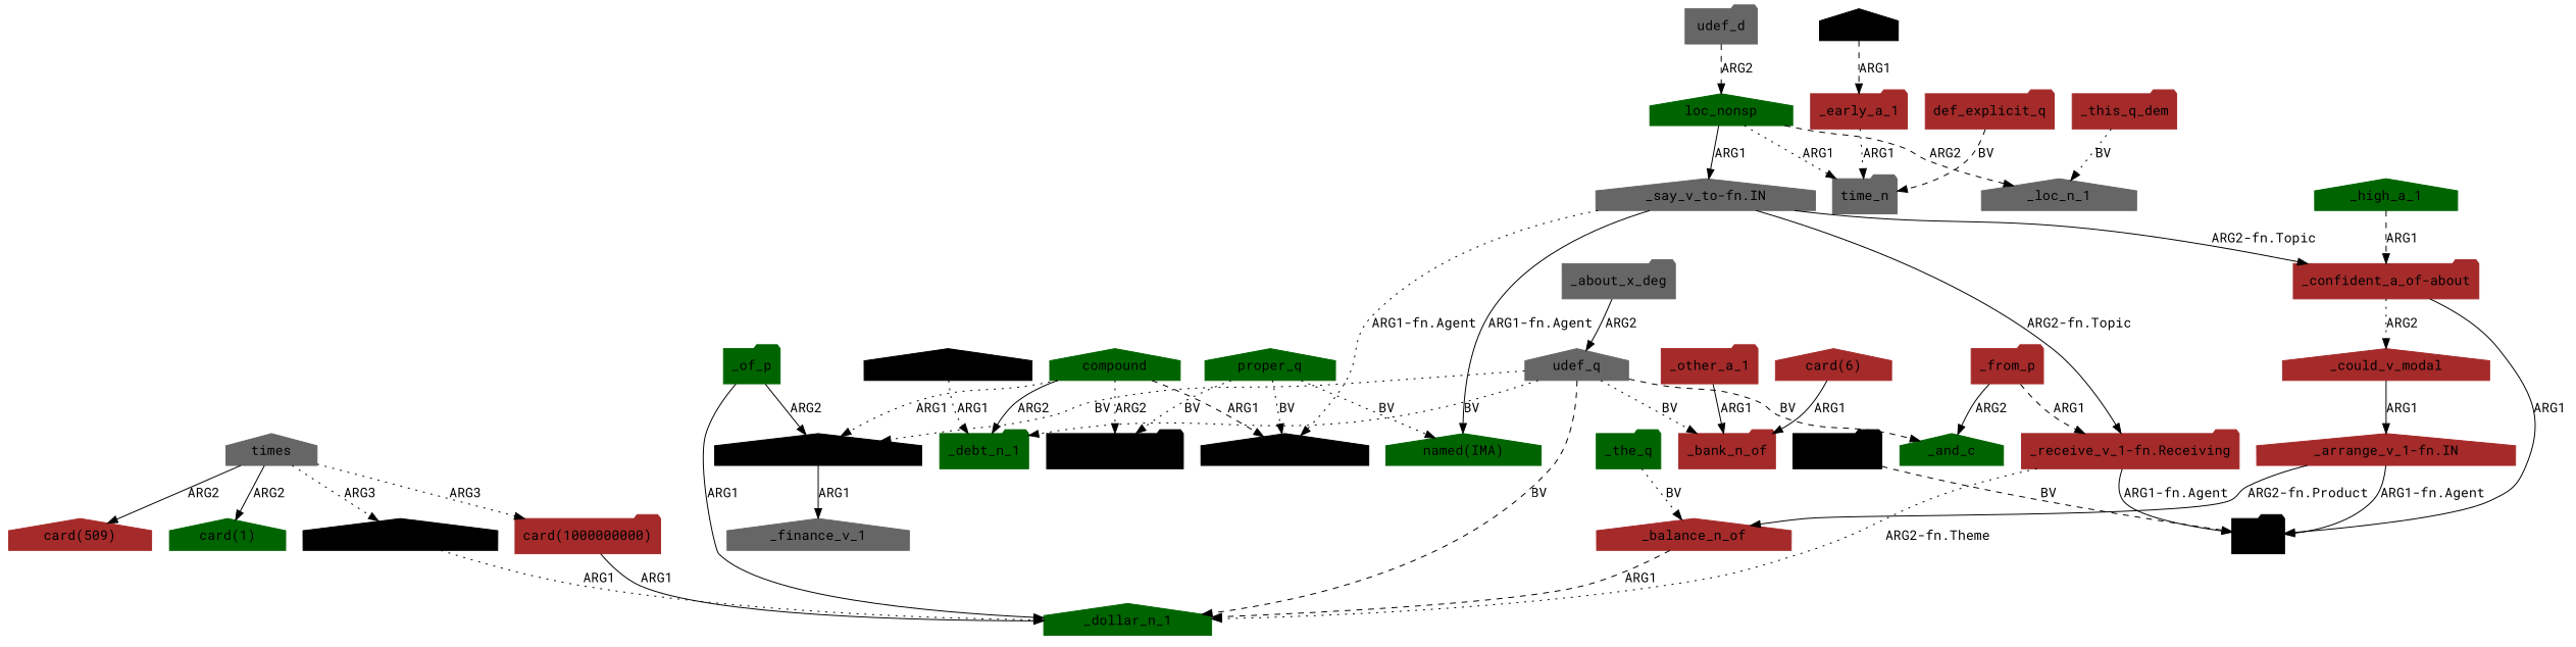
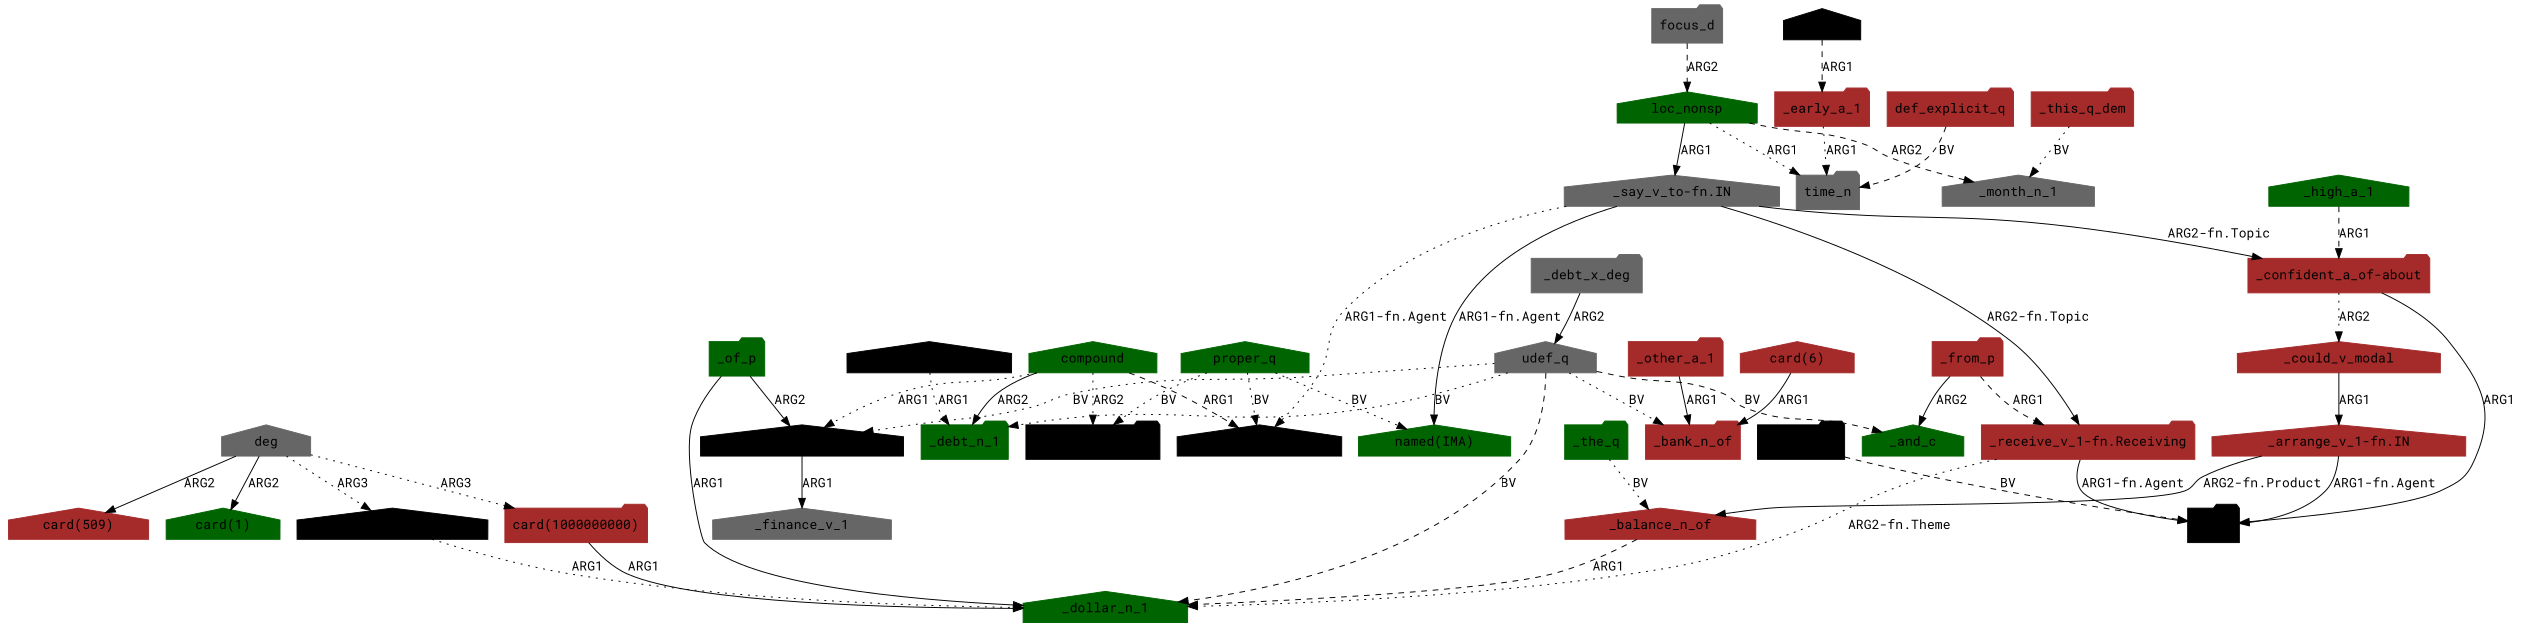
  digraph {
    fontname="Roboto Mono"
    node [color=brown fontname="Roboto Mono" shape=house style=filled]
    edge [fontname="Roboto Mono" style=solid]
    "_say_v_to-fn.IN" [color=gray40]
    "_confident_a_of-about" [shape=folder]
    "_receive_v_1-fn.Receiving" [shape=folder]
    "named(IMA)" [color=darkgreen]
    "named(Bank)" [color=black]
    pron [color=black shape=folder]
    _could_v_modal
    _dollar_n_1 [color=darkgreen]
    "_arrange_v_1-fn.IN"
-   focus_d [color=gray40 shape=folder label=udef_d]
+   focus_d [color=gray40 shape=folder]
    loc_nonsp [color=darkgreen]
    time_n [color=gray40 shape=folder]
-   _month_n_1 [color=gray40 label=_loc_n_1]
+   _month_n_1 [color=gray40]
    "card(1000000)" [color=black]
    _balance_n_of
    def_explicit_q [shape=folder]
    udef_q [color=gray40]
    _debt_n_1 [color=darkgreen shape=folder]
    nominalization [color=black]
    _bank_n_of [shape=folder]
    _and_c [color=darkgreen]
    _finance_v_1 [color=gray40]
    _senior_a_1 [color=black]
    _of_p [color=darkgreen shape=folder]
    _this_q_dem [shape=folder]
    compound [color=darkgreen]
    "named(Chemical)" [color=black shape=folder]
    proper_q [color=darkgreen]
-   _about_x_deg [color=gray40 shape=folder]
+   _about_x_deg [color=gray40 shape=folder label=_debt_x_deg]
    _the_q [color=darkgreen shape=folder]
-   times [color=gray40]
+   times [color=gray40 label=deg]
    "card(1000000000)" [shape=folder]
    "card(509)"
    "card(1)" [color=darkgreen]
    pronoun_q [color=black shape=folder]
    "card(6)"
    _high_a_1 [color=darkgreen]
    _early_a_1 [shape=folder]
    _from_p [shape=folder]
    _other_a_1 [shape=folder]
    comp [color=black]
    "_say_v_to-fn.IN" -> "_confident_a_of-about" [label="ARG2-fn.Topic"]
    "_say_v_to-fn.IN" -> "_receive_v_1-fn.Receiving" [label="ARG2-fn.Topic"]
    "_say_v_to-fn.IN" -> "named(IMA)" [label="ARG1-fn.Agent"]
    "_say_v_to-fn.IN" -> "named(Bank)" [label="ARG1-fn.Agent" style=dotted]
    "_confident_a_of-about" -> pron [label=ARG1]
    "_confident_a_of-about" -> _could_v_modal [label=ARG2 style=dotted]
    "_receive_v_1-fn.Receiving" -> pron [label="ARG1-fn.Agent"]
    "_receive_v_1-fn.Receiving" -> _dollar_n_1 [label="ARG2-fn.Theme" style=dotted]
    _could_v_modal -> "_arrange_v_1-fn.IN" [label=ARG1]
    "_arrange_v_1-fn.IN" -> pron [label="ARG1-fn.Agent"]
    "_arrange_v_1-fn.IN" -> _balance_n_of [label="ARG2-fn.Product"]
    focus_d -> loc_nonsp [label=ARG2 style=dashed]
    loc_nonsp -> "_say_v_to-fn.IN" [label=ARG1]
    loc_nonsp -> time_n [label=ARG1 style=dotted]
    loc_nonsp -> _month_n_1 [label=ARG2 style=dashed]
    "card(1000000)" -> _dollar_n_1 [label=ARG1 style=dotted]
    _balance_n_of -> _dollar_n_1 [label=ARG1 style=dashed]
    def_explicit_q -> time_n [label=BV style=dashed]
    udef_q -> _dollar_n_1 [label=BV style=dashed]
    udef_q -> _debt_n_1 [label=BV style=dotted]
    udef_q -> nominalization [label=BV style=dotted]
    udef_q -> _bank_n_of [label=BV style=dotted]
    udef_q -> _and_c [label=BV style=dashed]
    nominalization -> _finance_v_1 [label=ARG1]
    _senior_a_1 -> _debt_n_1 [label=ARG1 style=dotted]
    _of_p -> _dollar_n_1 [label=ARG1]
    _of_p -> nominalization [label=ARG2]
    _this_q_dem -> _month_n_1 [label=BV style=dotted]
    compound -> "named(Bank)" [label=ARG1 style=dashed]
    compound -> _debt_n_1 [label=ARG2]
    compound -> nominalization [label=ARG1 style=dotted]
    compound -> "named(Chemical)" [label=ARG2 style=dotted]
    proper_q -> "named(IMA)" [label=BV style=dotted]
    proper_q -> "named(Bank)" [label=BV style=dotted]
    proper_q -> "named(Chemical)" [label=BV style=dotted]
    _about_x_deg -> udef_q [label=ARG2]
    _the_q -> _balance_n_of [label=BV style=dotted]
    times -> "card(1000000)" [label=ARG3 style=dotted]
    times -> "card(1000000000)" [label=ARG3 style=dotted]
    times -> "card(509)" [label=ARG2]
    times -> "card(1)" [label=ARG2]
    "card(1000000000)" -> _dollar_n_1 [label=ARG1]
    pronoun_q -> pron [label=BV style=dashed]
    "card(6)" -> _bank_n_of [label=ARG1]
    _high_a_1 -> "_confident_a_of-about" [label=ARG1 style=dashed]
    _early_a_1 -> time_n [label=ARG1 style=dotted]
    _from_p -> "_receive_v_1-fn.Receiving" [label=ARG1 style=dashed]
    _from_p -> _and_c [label=ARG2]
    _other_a_1 -> _bank_n_of [label=ARG1]
    comp -> _early_a_1 [label=ARG1 style=dashed]
  }
